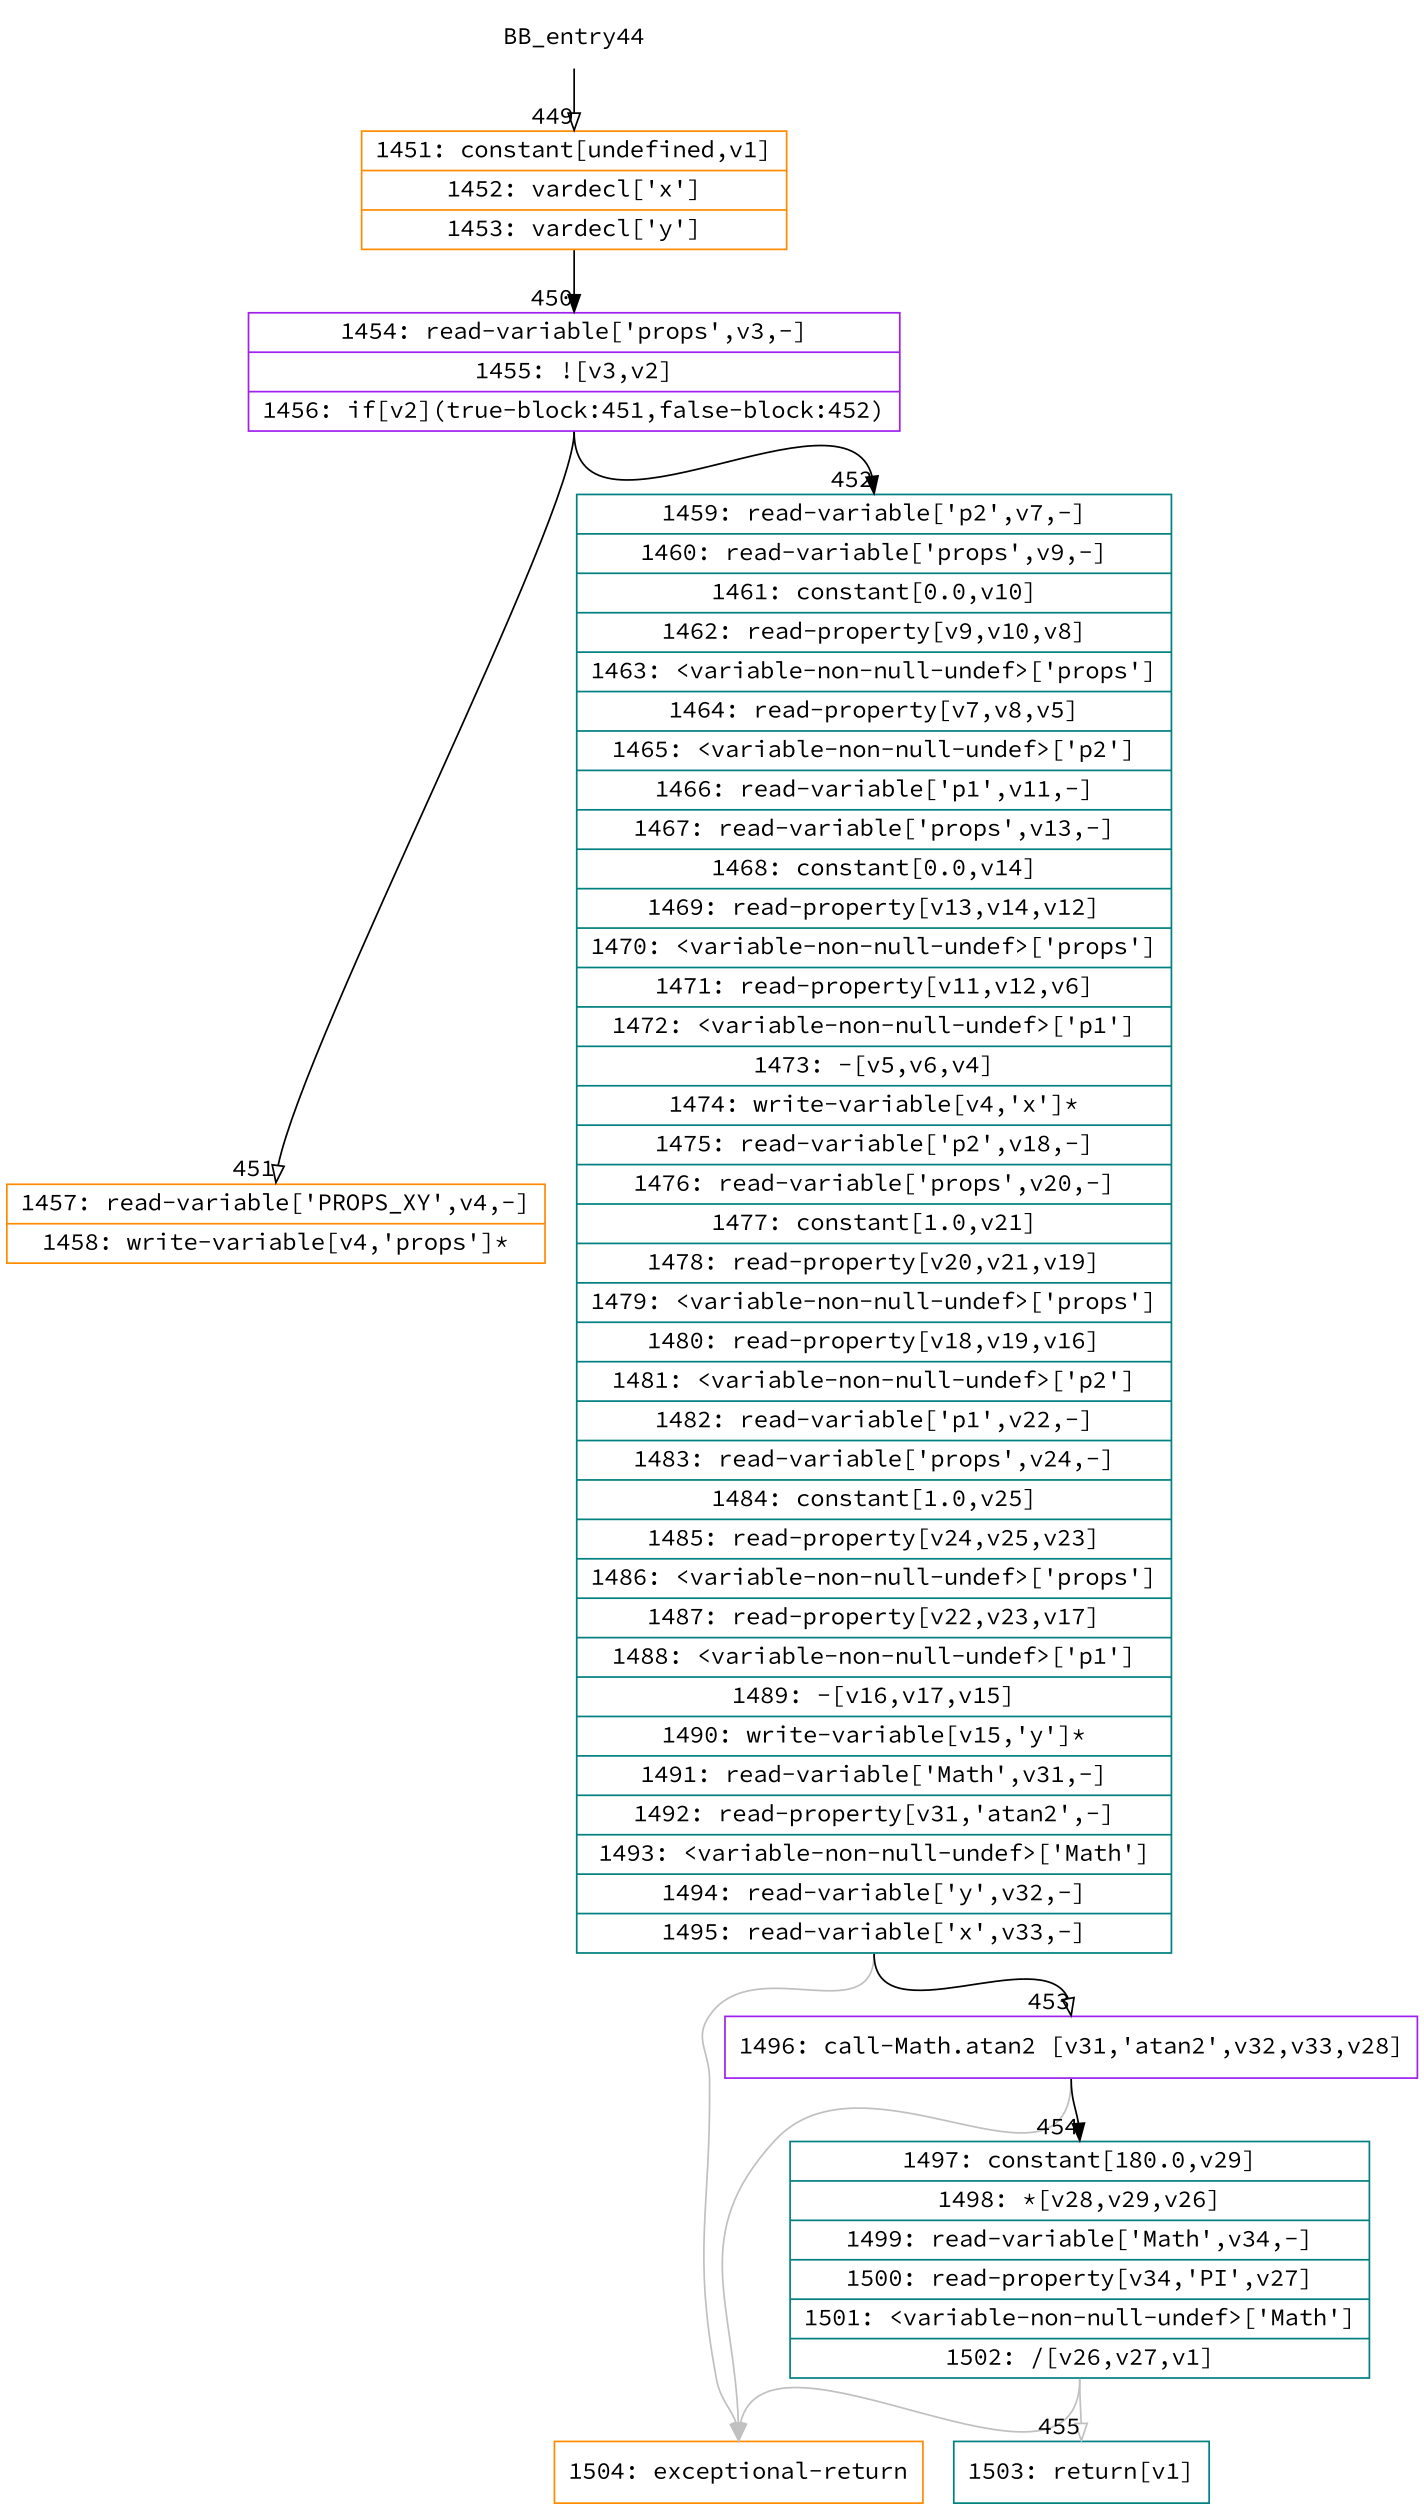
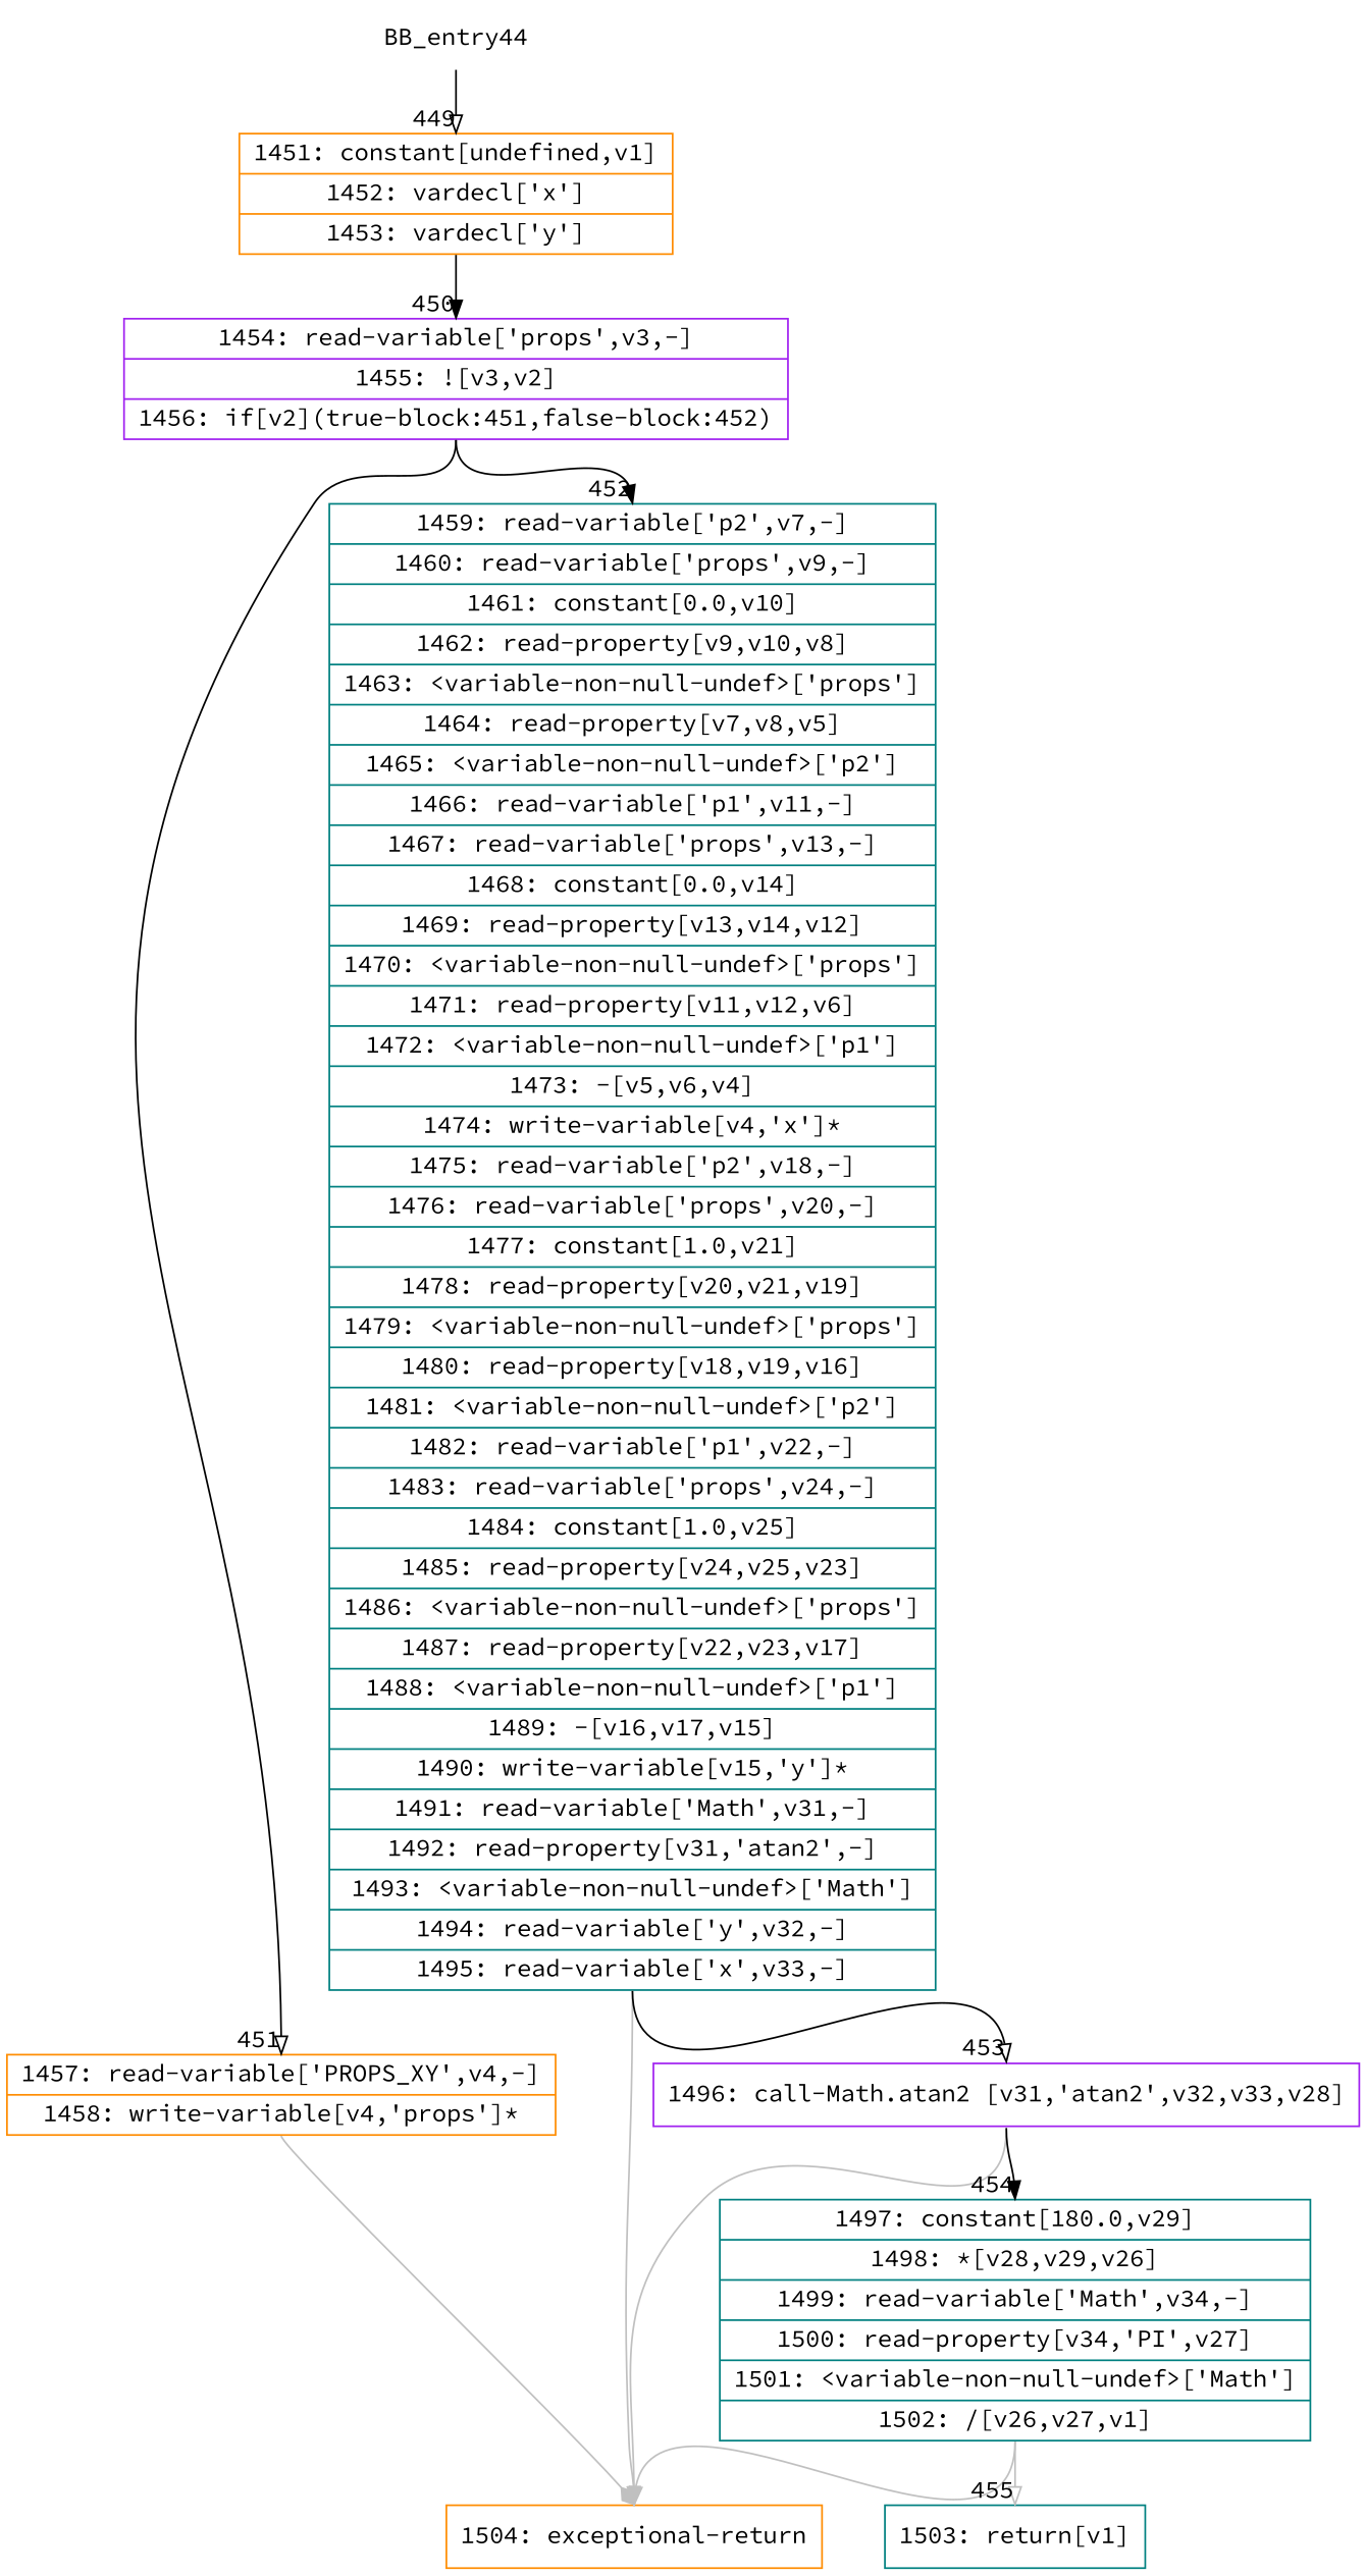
  digraph {
    fontname="Source Code Pro"
    rankdir=TD
    node [color=teal fontname="Source Code Pro" shape=record]
    edge [arrowhead=normal fontname="Source Code Pro" headport=n tailport=s]
    n1 [label=BB_entry44 shape=none]
    n2 [color=darkorange label="{1451: constant[undefined,v1]|1452: vardecl['x']|1453: vardecl['y']}"]
    n3 [color=purple label="{1454: read-variable['props',v3,-]|1455: ![v3,v2]|1456: if[v2](true-block:451,false-block:452)}"]
    n4 [color=darkorange label="{1457: read-variable['PROPS_XY',v4,-]|1458: write-variable[v4,'props']*}"]
    n5 [label="{1459: read-variable['p2',v7,-]|1460: read-variable['props',v9,-]|1461: constant[0.0,v10]|1462: read-property[v9,v10,v8]|1463: \<variable-non-null-undef\>['props']|1464: read-property[v7,v8,v5]|1465: \<variable-non-null-undef\>['p2']|1466: read-variable['p1',v11,-]|1467: read-variable['props',v13,-]|1468: constant[0.0,v14]|1469: read-property[v13,v14,v12]|1470: \<variable-non-null-undef\>['props']|1471: read-property[v11,v12,v6]|1472: \<variable-non-null-undef\>['p1']|1473: -[v5,v6,v4]|1474: write-variable[v4,'x']*|1475: read-variable['p2',v18,-]|1476: read-variable['props',v20,-]|1477: constant[1.0,v21]|1478: read-property[v20,v21,v19]|1479: \<variable-non-null-undef\>['props']|1480: read-property[v18,v19,v16]|1481: \<variable-non-null-undef\>['p2']|1482: read-variable['p1',v22,-]|1483: read-variable['props',v24,-]|1484: constant[1.0,v25]|1485: read-property[v24,v25,v23]|1486: \<variable-non-null-undef\>['props']|1487: read-property[v22,v23,v17]|1488: \<variable-non-null-undef\>['p1']|1489: -[v16,v17,v15]|1490: write-variable[v15,'y']*|1491: read-variable['Math',v31,-]|1492: read-property[v31,'atan2',-]|1493: \<variable-non-null-undef\>['Math']|1494: read-variable['y',v32,-]|1495: read-variable['x',v33,-]}"]
    n6 [color=darkorange label="{1504: exceptional-return}"]
    n7 [color=purple label="{1496: call-Math.atan2 [v31,'atan2',v32,v33,v28]}"]
    n8 [label="{1497: constant[180.0,v29]|1498: *[v28,v29,v26]|1499: read-variable['Math',v34,-]|1500: read-property[v34,'PI',v27]|1501: \<variable-non-null-undef\>['Math']|1502: /[v26,v27,v1]}"]
    n9 [label="{1503: return[v1]}"]
    n1 -> n2 [arrowhead=onormal headlabel="    449"]
    n2 -> n3 [headlabel="      450"]
    n3 -> n4 [arrowhead=onormal headlabel="      451"]
    n3 -> n5 [headlabel="      452"]
+   n4 -> n6 [arrowhead=diamond color=gray]
    n5 -> n6 [color=gray]
    n5 -> n7 [arrowhead=onormal headlabel="      453"]
    n7 -> n6 [color=gray]
    n7 -> n8 [headlabel="      454"]
    n8 -> n6 [color=gray]
    n8 -> n9 [arrowhead=onormal color=gray headlabel="      455"]
  }
